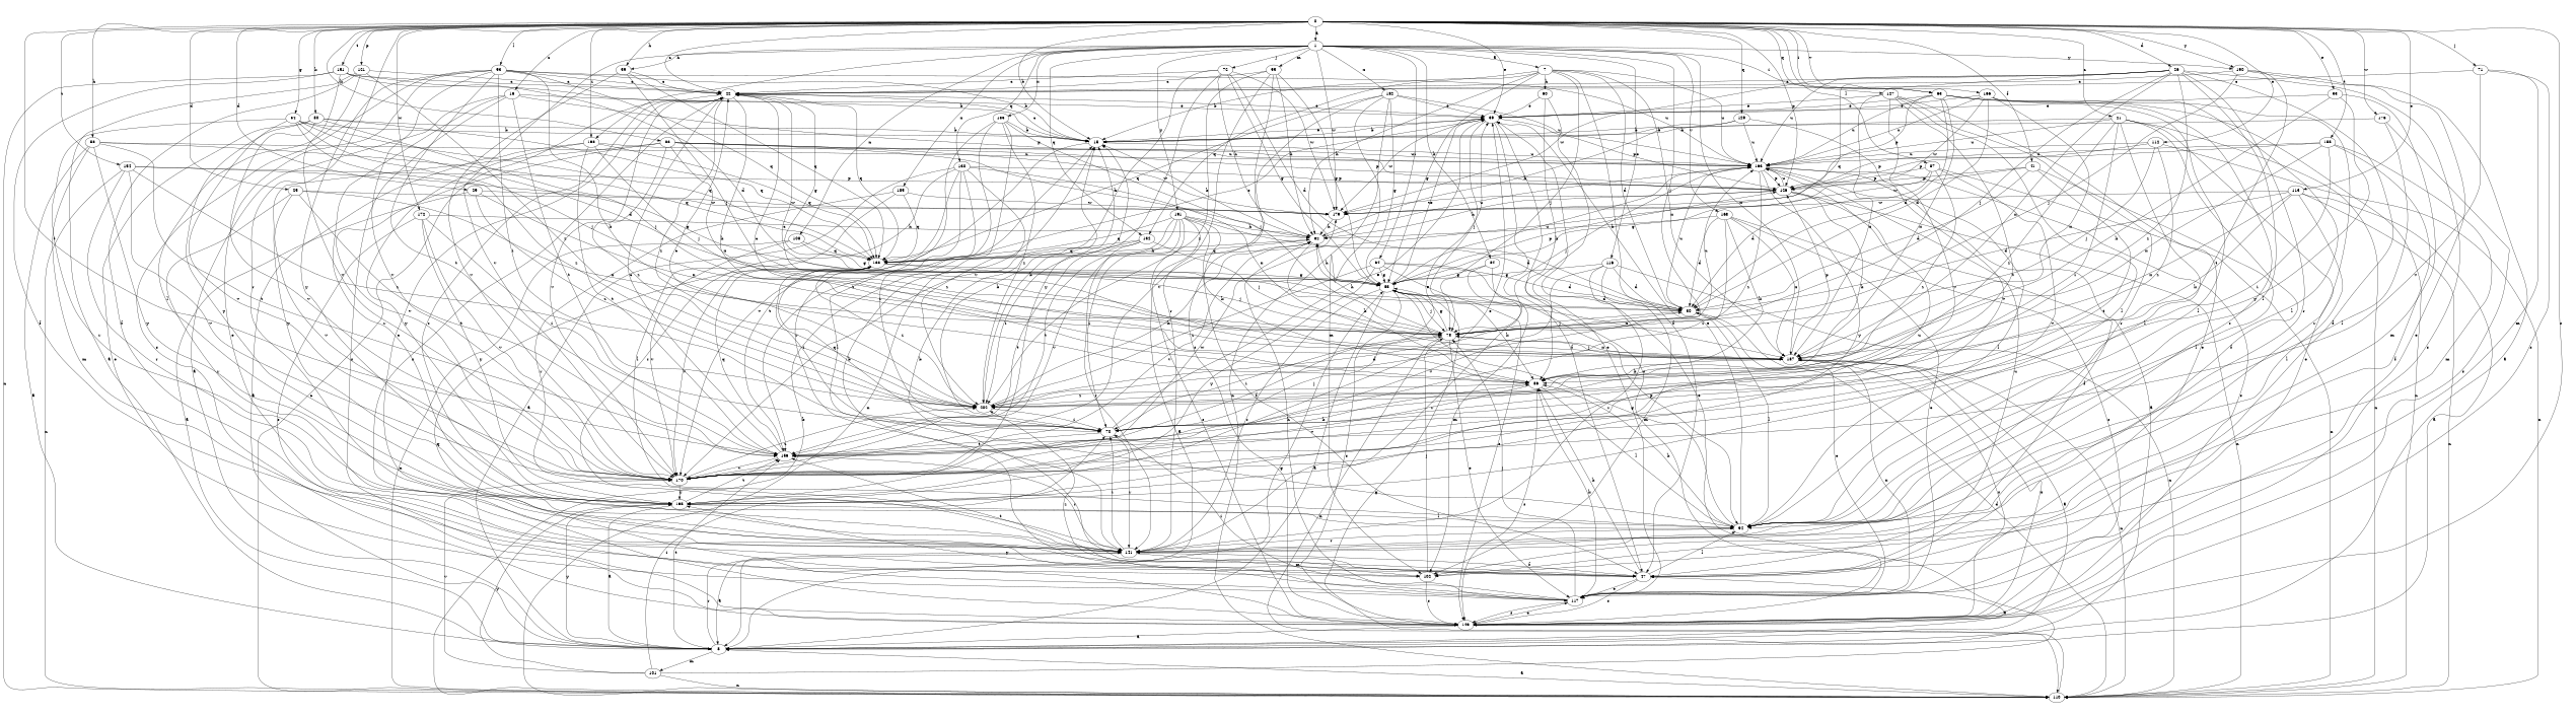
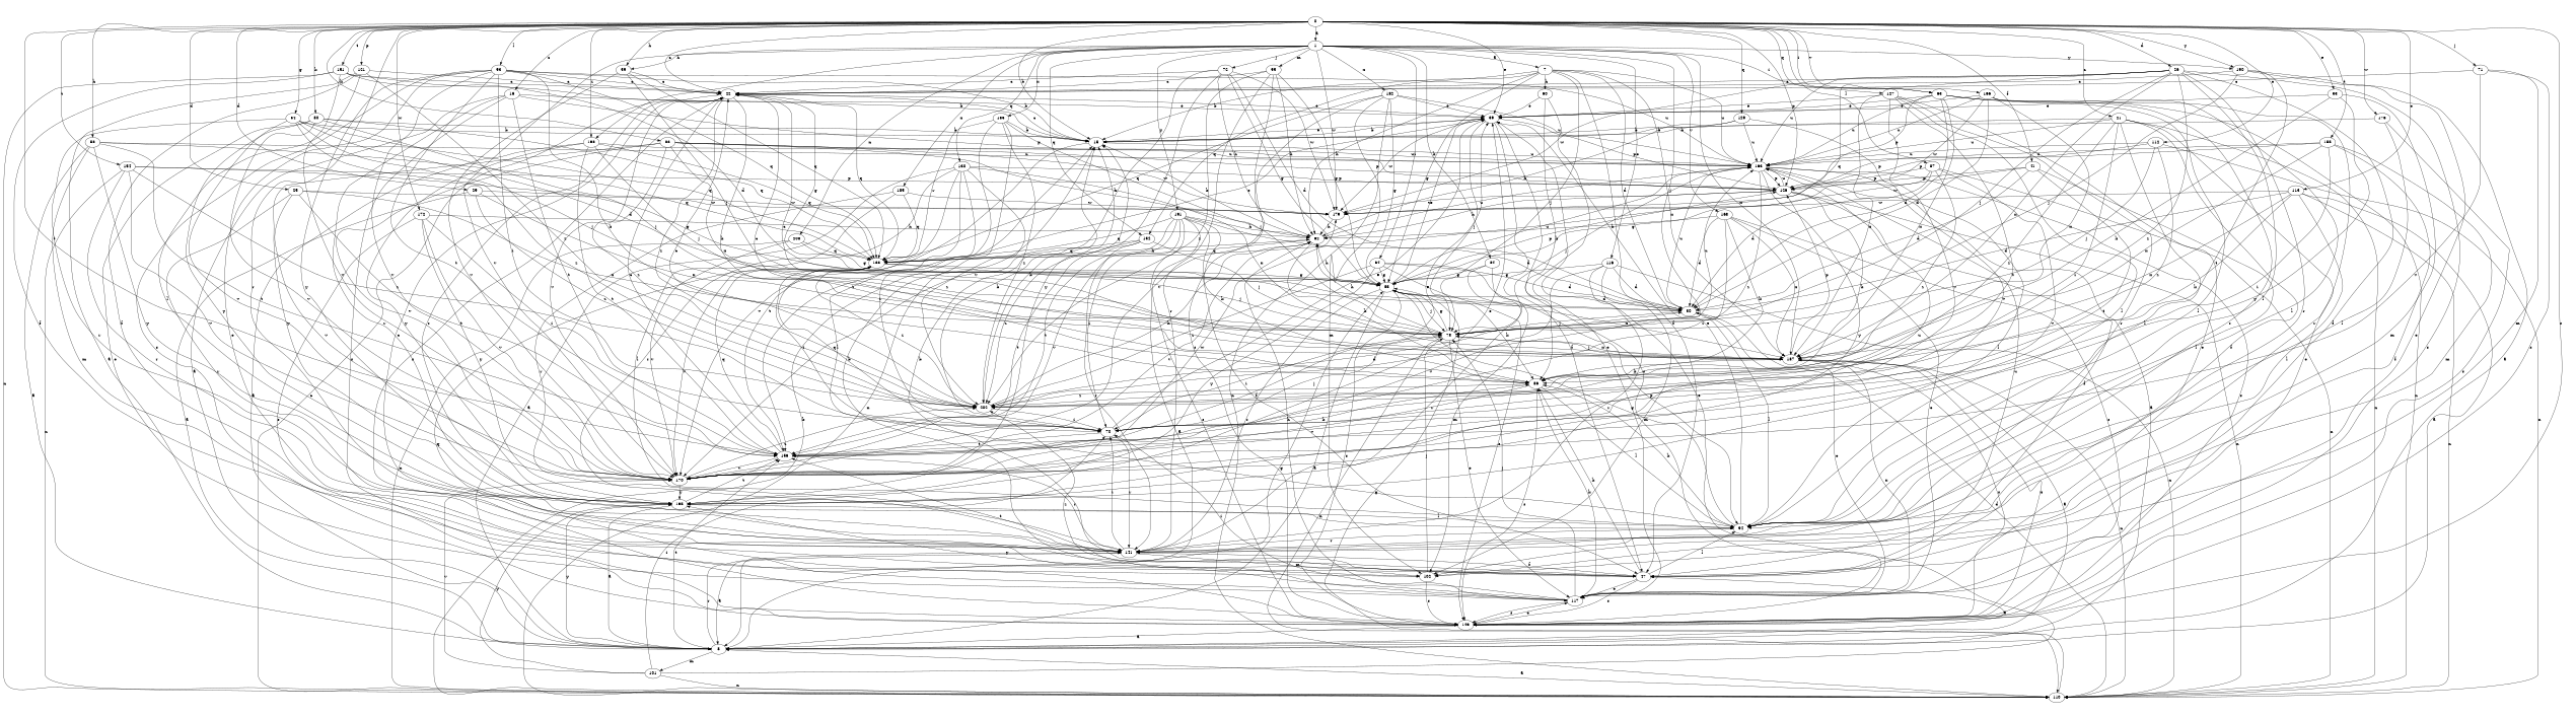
  strict digraph {
    0
    1
    15
    16
    21
    22
    25
    26
    29
    33
    39
    41
    54
    58
    59
    63
    71
    80
    83
    87
    93
    112
    113
    121
    126
    127
    129
    141
    149
    151
    154
    155
    156
    166
    172
    176
    190
    198
    7
    64
    72
    78
    84
    95
-   108
+   108 [label=208]
    116
    130
    132
    168
    170
    179
    182
    183
    185
    187
    191
    163
    8
    47
    70
    94
    110
    117
    202
    55
    86
    133
    195
    102
    30
    62
    60
    101
    0 -> 1 [label=a]
    0 -> 15 [label=b]
    0 -> 16 [label=c]
    0 -> 21 [label=c]
    0 -> 22 [label=c]
    0 -> 25 [label=d]
    0 -> 26 [label=d]
    0 -> 29 [label=d]
    0 -> 33 [label=e]
    0 -> 39 [label=e]
    0 -> 41 [label=f]
    0 -> 54 [label=g]
    0 -> 58 [label=h]
    0 -> 59 [label=h]
    0 -> 63 [label=i]
    0 -> 71 [label=j]
    0 -> 80 [label=k]
    0 -> 83 [label=k]
    0 -> 87 [label=l]
    0 -> 93 [label=l]
    0 -> 112 [label=o]
    0 -> 113 [label=o]
    0 -> 121 [label=p]
    0 -> 126 [label=p]
    0 -> 127 [label=q]
    0 -> 129 [label=q]
    0 -> 141 [label=r]
    0 -> 149 [label=s]
    0 -> 151 [label=t]
    0 -> 154 [label=t]
    0 -> 155 [label=t]
    0 -> 156 [label=t]
    0 -> 166 [label=v]
    0 -> 172 [label=w]
    0 -> 176 [label=w]
    0 -> 190 [label=y]
    0 -> 198 [label=z]
    1 -> 59 [label=h]
    1 -> 63 [label=i]
    1 -> 190 [label=y]
    1 -> 198 [label=z]
    1 -> 7 [label=a]
    1 -> 64 [label=i]
    1 -> 72 [label=j]
    1 -> 78 [label=j]
    1 -> 84 [label=k]
    1 -> 95 [label=m]
    1 -> 108 [label=n]
    1 -> 116 [label=o]
    1 -> 130 [label=q]
    1 -> 132 [label=q]
    1 -> 168 [label=v]
    1 -> 170 [label=v]
    1 -> 179 [label=w]
    1 -> 182 [label=x]
    1 -> 183 [label=x]
    1 -> 185 [label=x]
    1 -> 187 [label=x]
    1 -> 191 [label=y]
    15 -> 22 [label=c]
    15 -> 39 [label=e]
    15 -> 170 [label=v]
    15 -> 163 [label=u]
    16 -> 39 [label=e]
    16 -> 126 [label=p]
    16 -> 141 [label=r]
    16 -> 149 [label=s]
    16 -> 156 [label=t]
    16 -> 8 [label=a]
    21 -> 15 [label=b]
    21 -> 163 [label=u]
    21 -> 47 [label=f]
    21 -> 70 [label=i]
    21 -> 94 [label=l]
    21 -> 110 [label=n]
    21 -> 117 [label=o]
    21 -> 202 [label=z]
    22 -> 39 [label=e]
    22 -> 141 [label=r]
    22 -> 149 [label=s]
    22 -> 170 [label=v]
    22 -> 202 [label=z]
    22 -> 55 [label=g]
    22 -> 86 [label=k]
    22 -> 133 [label=q]
    25 -> 141 [label=r]
    25 -> 156 [label=t]
    25 -> 170 [label=v]
    25 -> 179 [label=w]
    25 -> 187 [label=x]
    26 -> 22 [label=c]
    26 -> 141 [label=r]
    26 -> 149 [label=s]
    26 -> 78 [label=j]
    26 -> 179 [label=w]
    26 -> 187 [label=x]
    26 -> 163 [label=u]
    26 -> 47 [label=f]
    26 -> 94 [label=l]
    26 -> 202 [label=z]
    26 -> 133 [label=q]
    29 -> 179 [label=w]
    29 -> 187 [label=x]
    29 -> 8 [label=a]
    29 -> 202 [label=z]
    33 -> 39 [label=e]
    33 -> 86 [label=k]
    33 -> 195 [label=y]
    33 -> 102 [label=m]
    39 -> 15 [label=b]
    39 -> 126 [label=p]
    39 -> 149 [label=s]
    39 -> 78 [label=j]
    39 -> 179 [label=w]
    39 -> 47 [label=f]
    41 -> 126 [label=p]
    41 -> 156 [label=t]
    41 -> 179 [label=w]
    41 -> 94 [label=l]
    41 -> 30 [label=d]
    54 -> 15 [label=b]
    54 -> 141 [label=r]
    54 -> 78 [label=j]
    54 -> 170 [label=v]
    54 -> 202 [label=z]
    54 -> 133 [label=q]
    54 -> 30 [label=d]
    58 -> 156 [label=t]
    58 -> 163 [label=u]
    58 -> 8 [label=a]
    58 -> 133 [label=q]
    58 -> 195 [label=y]
    58 -> 102 [label=m]
    59 -> 22 [label=c]
    59 -> 78 [label=j]
    59 -> 170 [label=v]
    59 -> 133 [label=q]
    63 -> 39 [label=e]
    63 -> 126 [label=p]
    63 -> 141 [label=r]
    63 -> 187 [label=x]
    63 -> 163 [label=u]
    63 -> 94 [label=l]
    63 -> 110 [label=n]
    63 -> 30 [label=d]
    71 -> 22 [label=c]
    71 -> 149 [label=s]
    71 -> 170 [label=v]
    71 -> 102 [label=m]
    80 -> 15 [label=b]
    80 -> 78 [label=j]
    80 -> 170 [label=v]
    80 -> 117 [label=o]
    80 -> 133 [label=q]
    80 -> 195 [label=y]
    83 -> 126 [label=p]
    83 -> 170 [label=v]
    83 -> 179 [label=w]
    83 -> 187 [label=x]
    83 -> 163 [label=u]
    83 -> 202 [label=z]
    83 -> 195 [label=y]
    83 -> 62 [label=h]
    87 -> 126 [label=p]
    87 -> 170 [label=v]
    87 -> 110 [label=n]
    87 -> 202 [label=z]
    87 -> 55 [label=g]
    87 -> 30 [label=d]
    93 -> 15 [label=b]
    93 -> 22 [label=c]
    93 -> 149 [label=s]
    93 -> 156 [label=t]
    93 -> 170 [label=v]
    93 -> 163 [label=u]
    93 -> 70 [label=i]
    93 -> 117 [label=o]
    93 -> 86 [label=k]
    93 -> 133 [label=q]
    93 -> 195 [label=y]
    112 -> 126 [label=p]
    112 -> 78 [label=j]
    112 -> 163 [label=u]
    112 -> 110 [label=n]
    112 -> 202 [label=z]
    113 -> 179 [label=w]
    113 -> 187 [label=x]
    113 -> 8 [label=a]
    113 -> 94 [label=l]
    113 -> 110 [label=n]
    113 -> 86 [label=k]
    113 -> 30 [label=d]
    121 -> 22 [label=c]
    121 -> 8 [label=a]
    121 -> 47 [label=f]
    121 -> 94 [label=l]
    121 -> 202 [label=z]
    126 -> 179 [label=w]
    126 -> 163 [label=u]
    126 -> 47 [label=f]
    126 -> 110 [label=n]
    126 -> 86 [label=k]
    126 -> 62 [label=h]
    127 -> 39 [label=e]
    127 -> 141 [label=r]
    127 -> 156 [label=t]
    127 -> 170 [label=v]
    127 -> 187 [label=x]
    127 -> 94 [label=l]
    127 -> 117 [label=o]
    129 -> 15 [label=b]
    129 -> 170 [label=v]
    129 -> 163 [label=u]
    129 -> 62 [label=h]
    141 -> 8 [label=a]
    141 -> 47 [label=f]
    141 -> 70 [label=i]
    141 -> 102 [label=m]
    149 -> 187 [label=x]
    149 -> 8 [label=a]
    149 -> 117 [label=o]
    149 -> 133 [label=q]
    151 -> 15 [label=b]
    151 -> 22 [label=c]
    151 -> 170 [label=v]
    151 -> 47 [label=f]
    151 -> 110 [label=n]
    151 -> 30 [label=d]
    154 -> 126 [label=p]
    154 -> 141 [label=r]
    154 -> 170 [label=v]
    154 -> 110 [label=n]
    154 -> 202 [label=z]
    154 -> 55 [label=g]
    155 -> 126 [label=p]
    155 -> 187 [label=x]
    155 -> 163 [label=u]
    155 -> 47 [label=f]
    155 -> 70 [label=i]
    155 -> 102 [label=m]
    156 -> 22 [label=c]
    156 -> 39 [label=e]
    156 -> 141 [label=r]
    156 -> 170 [label=v]
    156 -> 86 [label=k]
    156 -> 133 [label=q]
    166 -> 39 [label=e]
    166 -> 141 [label=r]
    166 -> 179 [label=w]
    166 -> 187 [label=x]
    166 -> 163 [label=u]
    166 -> 94 [label=l]
    166 -> 30 [label=d]
    172 -> 149 [label=s]
    172 -> 170 [label=v]
    172 -> 70 [label=i]
    172 -> 195 [label=y]
    172 -> 62 [label=h]
    176 -> 15 [label=b]
    176 -> 149 [label=s]
    176 -> 94 [label=l]
    190 -> 22 [label=c]
    190 -> 156 [label=t]
    190 -> 78 [label=j]
    190 -> 8 [label=a]
    190 -> 117 [label=o]
    198 -> 156 [label=t]
    198 -> 78 [label=j]
    198 -> 163 [label=u]
    198 -> 8 [label=a]
    198 -> 133 [label=q]
    198 -> 195 [label=y]
    7 -> 15 [label=b]
    7 -> 78 [label=j]
    7 -> 132 [label=q]
    7 -> 187 [label=x]
    7 -> 163 [label=u]
    7 -> 47 [label=f]
    7 -> 55 [label=g]
    7 -> 30 [label=d]
    7 -> 62 [label=h]
    7 -> 60 [label=h]
    64 -> 149 [label=s]
    64 -> 94 [label=p]
    64 -> 202 [label=z]
    64 -> 55 [label=g]
    64 -> 195 [label=y]
    64 -> 30 [label=d]
    72 -> 22 [label=c]
    72 -> 170 [label=v]
    72 -> 179 [label=w]
    72 -> 55 [label=g]
    72 -> 195 [label=y]
    72 -> 30 [label=d]
    72 -> 62 [label=h]
    78 -> 187 [label=x]
    78 -> 163 [label=u]
    78 -> 70 [label=i]
    78 -> 110 [label=n]
    78 -> 117 [label=o]
    78 -> 55 [label=g]
    78 -> 62 [label=h]
    84 -> 141 [label=r]
    84 -> 55 [label=g]
    84 -> 102 [label=m]
    95 -> 22 [label=c]
    95 -> 141 [label=r]
    95 -> 149 [label=s]
    95 -> 202 [label=z]
    95 -> 55 [label=g]
    95 -> 62 [label=h]
    108 -> 170 [label=v]
    108 -> 110 [label=n]
    108 -> 55 [label=g]
    108 -> 133 [label=q]
    116 -> 141 [label=r]
    116 -> 170 [label=v]
    116 -> 110 [label=n]
    116 -> 55 [label=g]
    116 -> 102 [label=m]
    116 -> 30 [label=d]
    130 -> 126 [label=p]
    130 -> 141 [label=r]
    130 -> 156 [label=t]
    130 -> 187 [label=x]
    130 -> 8 [label=a]
    130 -> 70 [label=i]
    130 -> 94 [label=l]
    130 -> 202 [label=z]
    132 -> 141 [label=r]
    132 -> 156 [label=t]
    132 -> 78 [label=j]
-   132 -> 202 [label=i]
+   132 -> 202 [label=z]
    132 -> 133 [label=q]
    168 -> 149 [label=s]
    168 -> 187 [label=x]
    168 -> 70 [label=i]
    168 -> 117 [label=o]
    168 -> 86 [label=k]
    168 -> 30 [label=d]
    168 -> 62 [label=h]
    170 -> 179 [label=w]
    170 -> 202 [label=z]
    170 -> 195 [label=y]
    179 -> 62 [label=h]
    182 -> 39 [label=e]
    182 -> 170 [label=v]
    182 -> 163 [label=u]
    182 -> 110 [label=n]
    182 -> 55 [label=g]
    182 -> 133 [label=q]
    182 -> 102 [label=m]
    183 -> 15 [label=b]
-   183 -> 141 [label=r]
+   183 -> 133 [label=r]
    183 -> 156 [label=t]
    183 -> 78 [label=j]
    183 -> 110 [label=n]
    183 -> 202 [label=z]
    185 -> 141 [label=r]
    185 -> 179 [label=w]
    185 -> 94 [label=l]
    185 -> 133 [label=q]
    187 -> 22 [label=c]
    187 -> 126 [label=p]
    187 -> 149 [label=s]
    187 -> 78 [label=j]
    187 -> 8 [label=a]
    187 -> 110 [label=n]
    187 -> 86 [label=k]
    191 -> 149 [label=s]
    191 -> 156 [label=t]
    191 -> 170 [label=v]
    191 -> 8 [label=a]
    191 -> 47 [label=f]
    191 -> 70 [label=i]
    191 -> 86 [label=k]
    191 -> 133 [label=q]
    191 -> 30 [label=d]
    191 -> 62 [label=h]
    163 -> 126 [label=p]
    163 -> 149 [label=s]
    163 -> 78 [label=j]
    163 -> 8 [label=a]
    163 -> 94 [label=l]
    163 -> 202 [label=z]
    163 -> 195 [label=y]
    8 -> 141 [label=r]
    8 -> 156 [label=t]
    8 -> 55 [label=g]
    8 -> 195 [label=y]
    8 -> 101 [label=m]
    47 -> 15 [label=b]
    47 -> 22 [label=c]
    47 -> 149 [label=s]
    47 -> 156 [label=t]
    47 -> 163 [label=u]
    47 -> 8 [label=a]
    47 -> 94 [label=l]
    47 -> 117 [label=o]
    47 -> 86 [label=k]
    70 -> 15 [label=b]
    70 -> 39 [label=e]
    70 -> 141 [label=r]
    70 -> 156 [label=t]
    70 -> 78 [label=j]
    70 -> 133 [label=q]
    94 -> 39 [label=e]
    94 -> 141 [label=r]
    94 -> 55 [label=g]
    94 -> 86 [label=k]
    110 -> 15 [label=b]
    110 -> 22 [label=c]
    110 -> 8 [label=a]
    110 -> 55 [label=g]
    110 -> 30 [label=d]
    117 -> 149 [label=s]
    117 -> 78 [label=j]
    117 -> 187 [label=x]
    117 -> 70 [label=i]
    117 -> 202 [label=z]
    117 -> 86 [label=k]
    117 -> 195 [label=y]
    117 -> 62 [label=h]
    202 -> 15 [label=b]
    202 -> 22 [label=c]
    202 -> 70 [label=i]
    202 -> 30 [label=d]
    202 -> 62 [label=h]
    55 -> 39 [label=e]
    55 -> 126 [label=p]
    55 -> 141 [label=r]
    55 -> 149 [label=s]
    55 -> 78 [label=j]
    55 -> 187 [label=x]
    55 -> 163 [label=u]
    55 -> 8 [label=a]
    55 -> 86 [label=k]
    55 -> 30 [label=d]
    55 -> 62 [label=h]
    86 -> 22 [label=c]
    86 -> 149 [label=s]
    86 -> 170 [label=v]
    86 -> 94 [label=l]
    86 -> 202 [label=z]
    133 -> 39 [label=e]
    133 -> 78 [label=j]
    133 -> 170 [label=v]
    133 -> 70 [label=i]
    133 -> 202 [label=z]
    133 -> 55 [label=g]
    133 -> 62 [label=h]
    195 -> 39 [label=e]
    195 -> 156 [label=t]
    195 -> 163 [label=u]
    195 -> 8 [label=a]
    195 -> 94 [label=l]
    102 -> 15 [label=b]
    102 -> 149 [label=s]
    102 -> 78 [label=j]
    30 -> 78 [label=j]
    30 -> 163 [label=u]
    30 -> 94 [label=l]
    30 -> 117 [label=o]
    62 -> 15 [label=b]
    62 -> 170 [label=v]
    62 -> 163 [label=u]
    62 -> 86 [label=k]
    62 -> 133 [label=q]
    60 -> 39 [label=e]
    60 -> 117 [label=o]
    60 -> 86 [label=k]
    101 -> 39 [label=e]
    101 -> 170 [label=v]
    101 -> 70 [label=i]
    101 -> 110 [label=n]
    101 -> 195 [label=y]
  }
